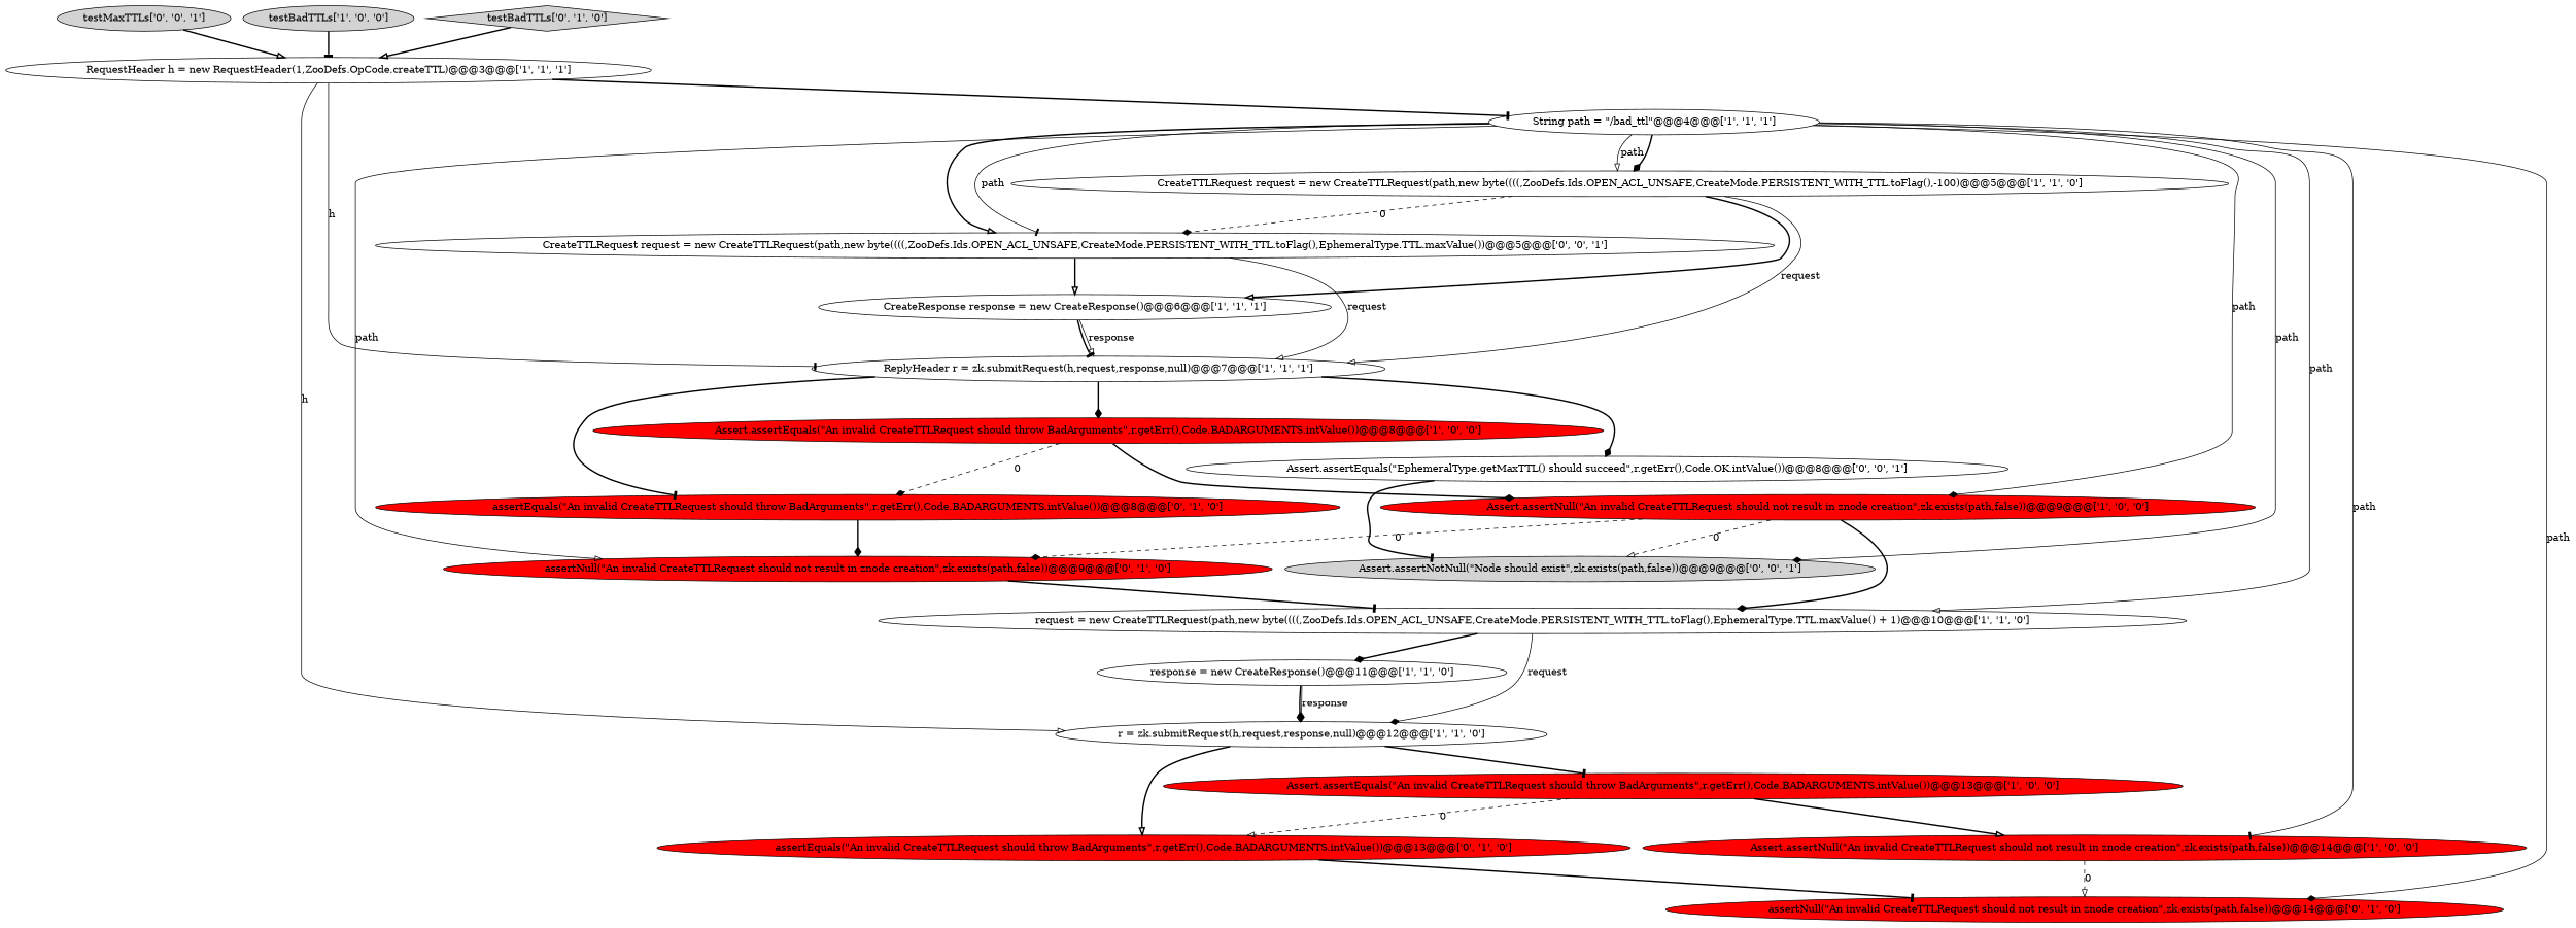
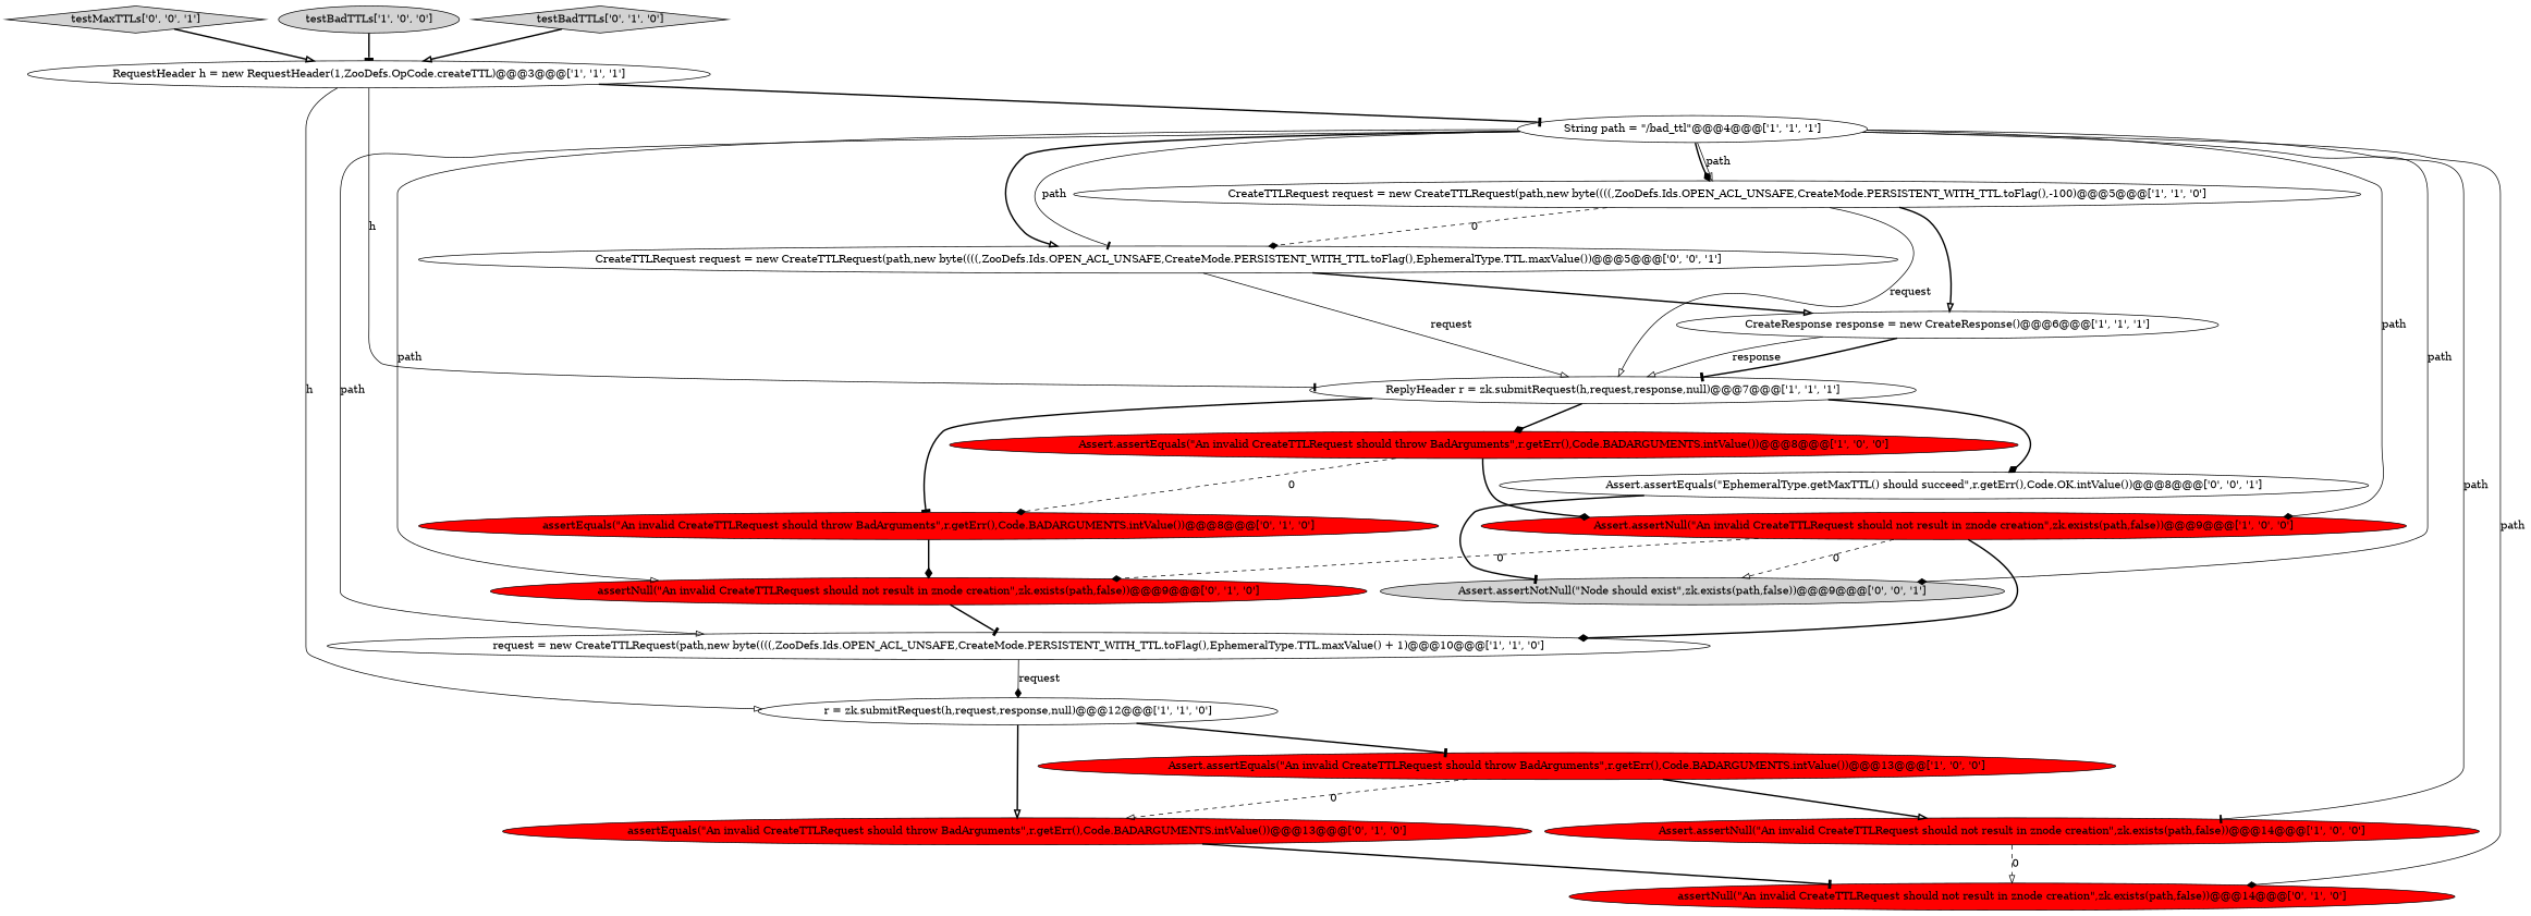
  digraph {
    node [fillcolor=white shape=ellipse style=filled]
    edge [arrowhead=onormal style=bold]
-   n1 [label="response = new CreateResponse()@@@11@@@['1', '1', '0']"]
    n2 [label="r = zk.submitRequest(h,request,response,null)@@@12@@@['1', '1', '0']"]
    n3 [fillcolor=red label="Assert.assertEquals(\"An invalid CreateTTLRequest should throw BadArguments\",r.getErr(),Code.BADARGUMENTS.intValue())@@@13@@@['1', '0', '0']"]
    n4 [fillcolor=red label="assertEquals(\"An invalid CreateTTLRequest should throw BadArguments\",r.getErr(),Code.BADARGUMENTS.intValue())@@@13@@@['0', '1', '0']"]
-   n5 [fillcolor=lightgray label="testMaxTTLs['0', '0', '1']"]
+   n5 [fillcolor=lightgray label="testMaxTTLs['0', '0', '1']" shape=diamond]
    n6 [label="RequestHeader h = new RequestHeader(1,ZooDefs.OpCode.createTTL)@@@3@@@['1', '1', '1']"]
    n7 [label="ReplyHeader r = zk.submitRequest(h,request,response,null)@@@7@@@['1', '1', '1']"]
    n8 [label="String path = \"/bad_ttl\"@@@4@@@['1', '1', '1']"]
    n9 [fillcolor=lightgray label="Assert.assertNotNull(\"Node should exist\",zk.exists(path,false))@@@9@@@['0', '0', '1']"]
    n10 [label="Assert.assertEquals(\"EphemeralType.getMaxTTL() should succeed\",r.getErr(),Code.OK.intValue())@@@8@@@['0', '0', '1']"]
    n11 [label="CreateResponse response = new CreateResponse()@@@6@@@['1', '1', '1']"]
    n12 [fillcolor=red label="Assert.assertEquals(\"An invalid CreateTTLRequest should throw BadArguments\",r.getErr(),Code.BADARGUMENTS.intValue())@@@8@@@['1', '0', '0']"]
    n13 [fillcolor=red label="assertEquals(\"An invalid CreateTTLRequest should throw BadArguments\",r.getErr(),Code.BADARGUMENTS.intValue())@@@8@@@['0', '1', '0']"]
    n14 [fillcolor=red label="Assert.assertNull(\"An invalid CreateTTLRequest should not result in znode creation\",zk.exists(path,false))@@@9@@@['1', '0', '0']"]
    n15 [fillcolor=red label="assertNull(\"An invalid CreateTTLRequest should not result in znode creation\",zk.exists(path,false))@@@9@@@['0', '1', '0']"]
    n16 [label="request = new CreateTTLRequest(path,new byte((((,ZooDefs.Ids.OPEN_ACL_UNSAFE,CreateMode.PERSISTENT_WITH_TTL.toFlag(),EphemeralType.TTL.maxValue() + 1)@@@10@@@['1', '1', '0']"]
    n17 [fillcolor=lightgray label="testBadTTLs['1', '0', '0']"]
    n18 [fillcolor=red label="assertNull(\"An invalid CreateTTLRequest should not result in znode creation\",zk.exists(path,false))@@@14@@@['0', '1', '0']"]
    n19 [label="CreateTTLRequest request = new CreateTTLRequest(path,new byte((((,ZooDefs.Ids.OPEN_ACL_UNSAFE,CreateMode.PERSISTENT_WITH_TTL.toFlag(),EphemeralType.TTL.maxValue())@@@5@@@['0', '0', '1']"]
    n20 [label="CreateTTLRequest request = new CreateTTLRequest(path,new byte((((,ZooDefs.Ids.OPEN_ACL_UNSAFE,CreateMode.PERSISTENT_WITH_TTL.toFlag(),-100)@@@5@@@['1', '1', '0']"]
    n21 [fillcolor=red label="Assert.assertNull(\"An invalid CreateTTLRequest should not result in znode creation\",zk.exists(path,false))@@@14@@@['1', '0', '0']"]
    n22 [fillcolor=lightgray label="testBadTTLs['0', '1', '0']" shape=diamond]
-   n1 -> n2 [arrowhead=diamond]
-   n1 -> n2 [arrowhead=diamond label=response style=solid]
    n2 -> n3 [arrowhead=tee]
    n2 -> n4
    n3 -> n4 [label=0 style=dashed]
    n3 -> n21
    n4 -> n18 [arrowhead=tee]
    n5 -> n6
    n6 -> n2 [label=h style=solid]
    n6 -> n7 [arrowhead=tee label=h style=solid]
    n6 -> n8 [arrowhead=tee]
    n7 -> n10 [arrowhead=diamond]
    n7 -> n12 [arrowhead=diamond]
    n7 -> n13 [arrowhead=tee]
    n8 -> n9 [arrowhead=diamond label=path style=solid]
    n8 -> n14 [arrowhead=diamond label=path style=solid]
    n8 -> n15 [label=path style=solid]
    n8 -> n16 [label=path style=solid]
    n8 -> n18 [arrowhead=diamond label=path style=solid]
    n8 -> n19
    n8 -> n19 [arrowhead=tee label=path style=solid]
    n8 -> n20 [label=path style=solid]
    n8 -> n20 [arrowhead=diamond]
    n8 -> n21 [arrowhead=tee label=path style=solid]
    n10 -> n9 [arrowhead=tee]
    n11 -> n7 [arrowhead=tee]
    n11 -> n7 [label=response style=solid]
    n12 -> n13 [arrowhead=diamond label=0 style=dashed]
    n12 -> n14 [arrowhead=diamond]
    n13 -> n15 [arrowhead=diamond]
    n14 -> n9 [label=0 style=dashed]
    n14 -> n15 [arrowhead=diamond label=0 style=dashed]
    n14 -> n16 [arrowhead=diamond]
    n15 -> n16 [arrowhead=tee]
-   n16 -> n1 [arrowhead=diamond]
    n16 -> n2 [arrowhead=diamond label=request style=solid]
    n17 -> n6 [arrowhead=tee]
    n19 -> n7 [label=request style=solid]
    n19 -> n11
    n20 -> n7 [label=request style=solid]
    n20 -> n11
    n20 -> n19 [arrowhead=diamond label=0 style=dashed]
    n21 -> n18 [label=0 style=dashed]
    n22 -> n6
  }
